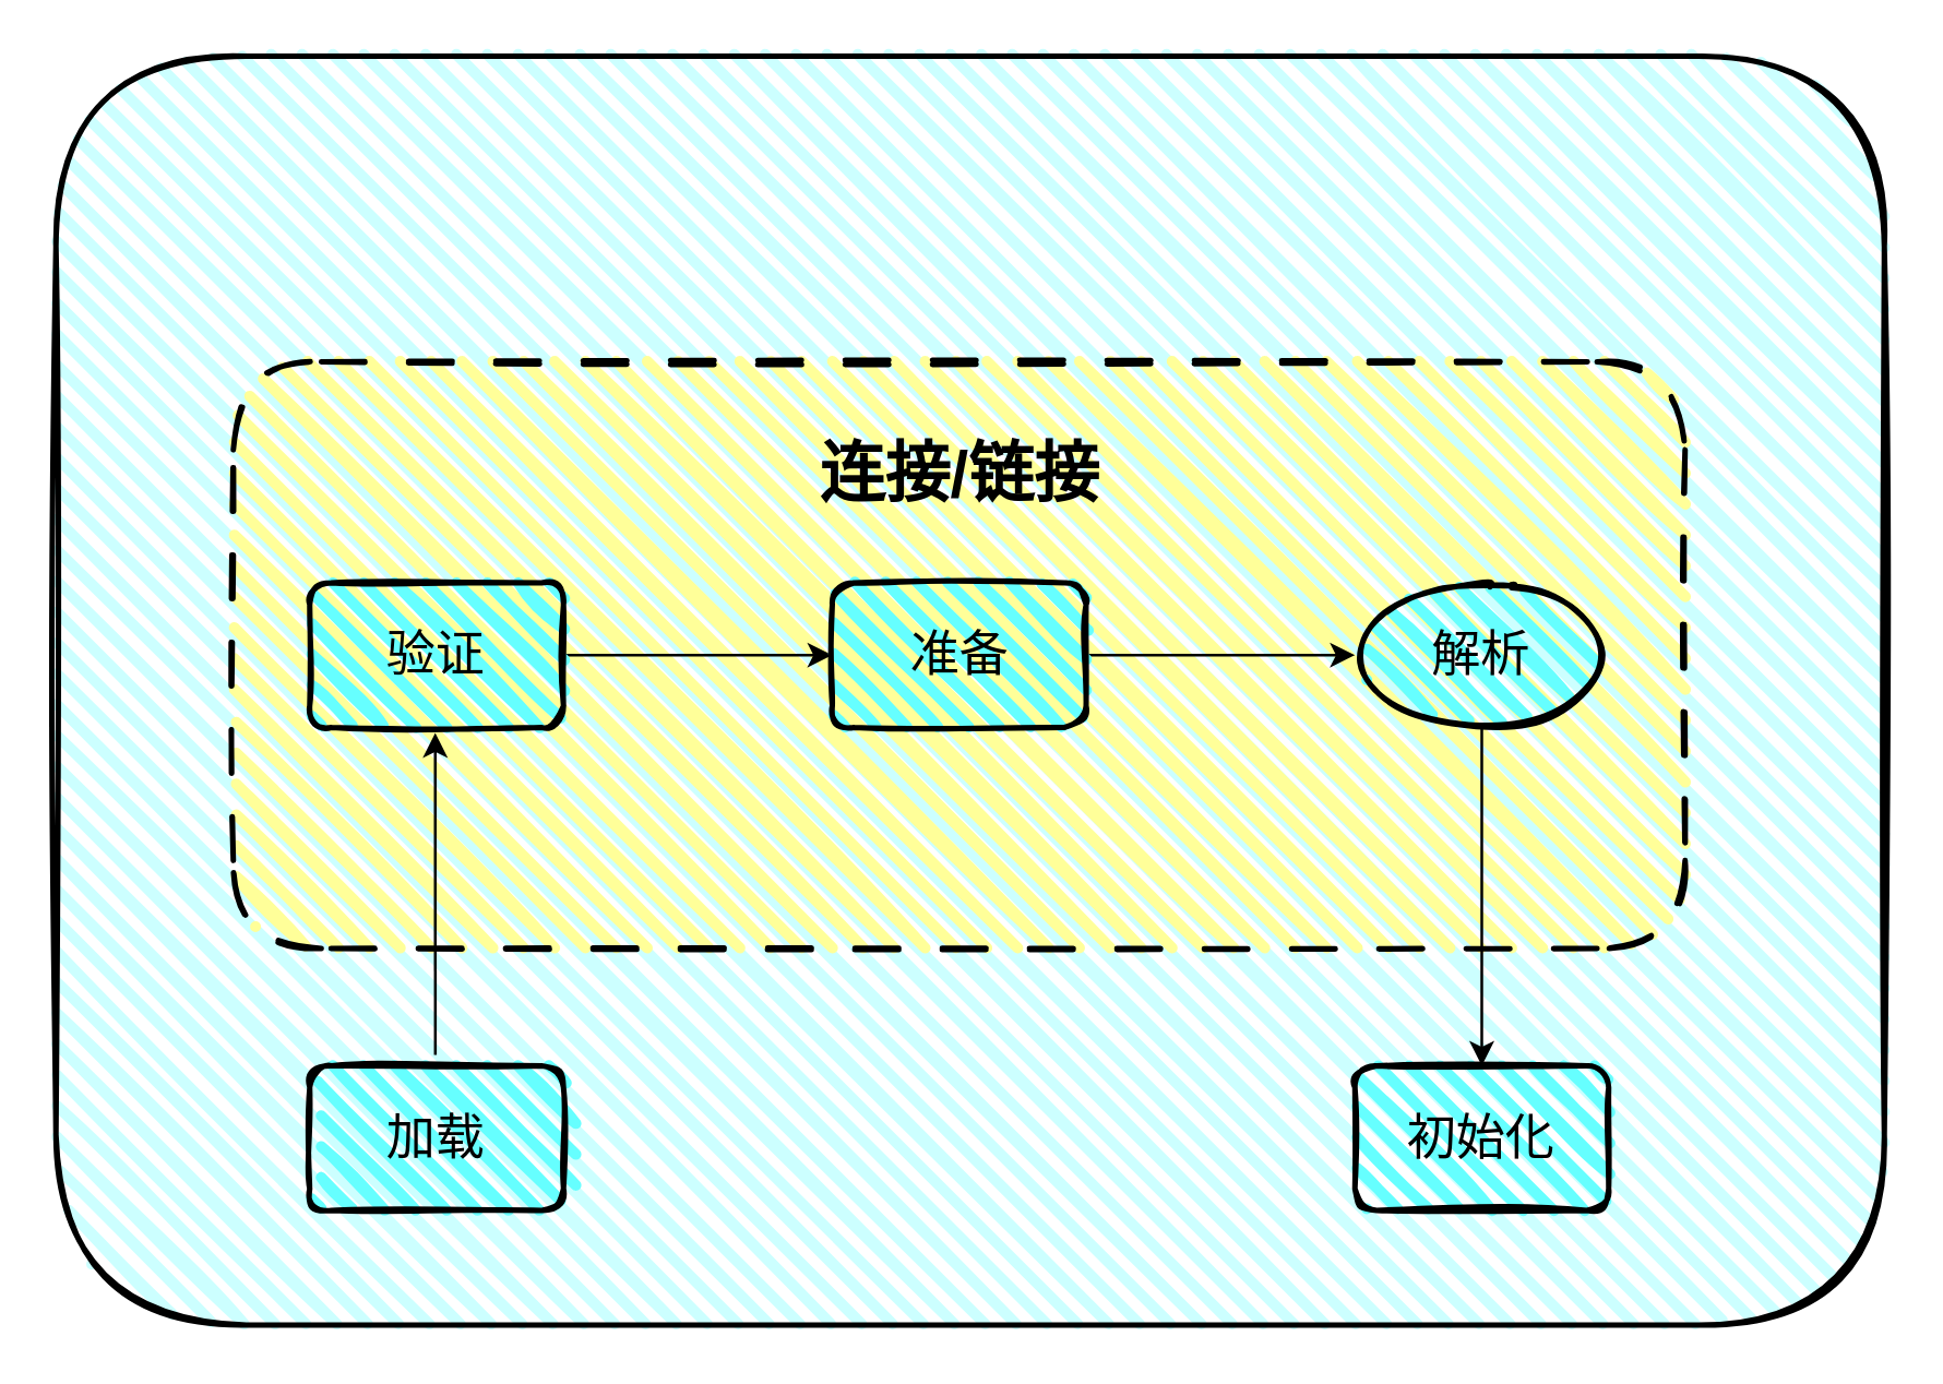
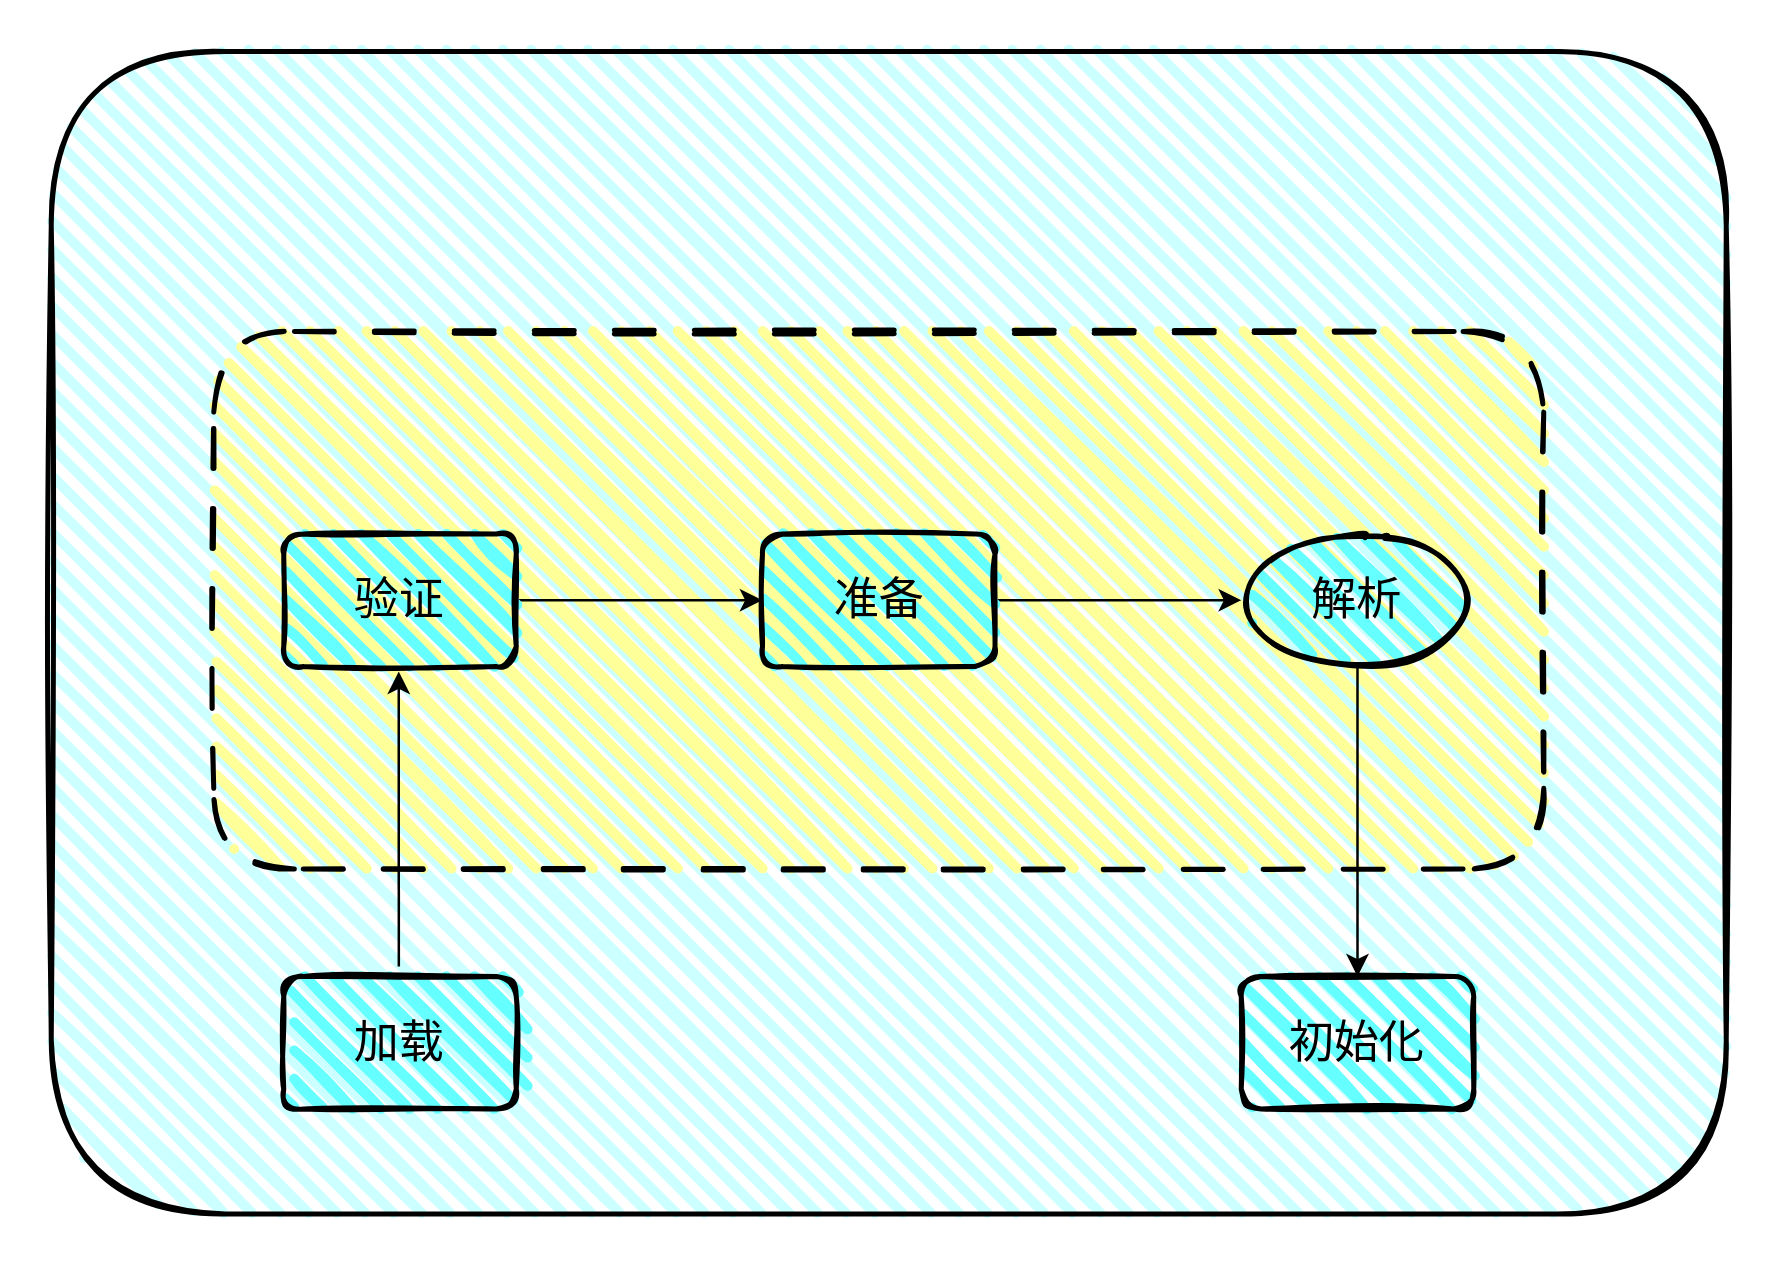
  <mxCell id="0" />
  <mxCell id="1" parent="0" />
  <mxCell id="2" value="" style="rounded=1;whiteSpace=wrap;html=1;strokeWidth=2;fillWeight=4;hachureGap=8;hachureAngle=45;fillColor=#CCFFFF;sketch=1;" vertex="1" parent="1"><mxGeometry x="20" y="20" width="670" height="465" as="geometry" /></mxCell>
  <mxCell id="3" value="" style="rounded=1;whiteSpace=wrap;html=1;strokeWidth=2;fillWeight=4;hachureGap=8;hachureAngle=45;fillColor=#FFFF99;sketch=1;dashed=1;dashPattern=8 8;" vertex="1" parent="1"><mxGeometry x="85" y="132" width="532" height="215" as="geometry" /></mxCell>
  <mxCell id="4" value="" style="edgeStyle=orthogonalEdgeStyle;rounded=0;orthogonalLoop=1;jettySize=auto;html=1;" edge="1" parent="1" source="5" target="7"><mxGeometry relative="1" as="geometry" /></mxCell>
  <mxCell id="5" value="&lt;font style=&quot;font-size: 18px;&quot; face=&quot;Comic Sans MS&quot;&gt;验证&lt;/font&gt;" style="rounded=1;whiteSpace=wrap;html=1;strokeWidth=2;fillWeight=4;hachureGap=8;hachureAngle=45;fillColor=#66FFFF;sketch=1;gradientColor=none;" vertex="1" parent="1"><mxGeometry x="113" y="213" width="93" height="53" as="geometry" /></mxCell>
  <mxCell id="6" value="" style="edgeStyle=orthogonalEdgeStyle;rounded=0;orthogonalLoop=1;jettySize=auto;html=1;" edge="1" parent="1" source="7" target="8"><mxGeometry relative="1" as="geometry" /></mxCell>
  <mxCell id="7" value="&lt;font style=&quot;font-size: 18px;&quot; face=&quot;Comic Sans MS&quot;&gt;准备&lt;/font&gt;" style="rounded=1;whiteSpace=wrap;html=1;strokeWidth=2;fillWeight=4;hachureGap=8;hachureAngle=45;fillColor=#66FFFF;sketch=1;gradientColor=none;" vertex="1" parent="1"><mxGeometry x="304.5" y="213" width="93" height="53" as="geometry" /></mxCell>
  <mxCell id="8" value="&lt;font style=&quot;font-size: 18px;&quot; face=&quot;Comic Sans MS&quot;&gt;解析&lt;/font&gt;" style="ellipse;whiteSpace=wrap;html=1;strokeWidth=2;fillWeight=4;hachureGap=8;hachureAngle=45;fillColor=#66FFFF;sketch=1;gradientColor=none;" vertex="1" parent="1"><mxGeometry x="496" y="213" width="93" height="53" as="geometry" /></mxCell>
  <mxCell id="9" value="&lt;font style=&quot;font-size: 18px;&quot; face=&quot;Comic Sans MS&quot;&gt;加载&lt;/font&gt;" style="rounded=1;whiteSpace=wrap;html=1;strokeWidth=2;fillWeight=4;hachureGap=8;hachureAngle=45;fillColor=#66FFFF;sketch=1;gradientColor=none;" vertex="1" parent="1"><mxGeometry x="113" y="390" width="93" height="53" as="geometry" /></mxCell>
  <mxCell id="10" value="&lt;font style=&quot;font-size: 18px;&quot; face=&quot;Comic Sans MS&quot;&gt;初始化&lt;/font&gt;" style="rounded=1;whiteSpace=wrap;html=1;strokeWidth=2;fillWeight=4;hachureGap=8;hachureAngle=45;fillColor=#66FFFF;sketch=1;gradientColor=none;" vertex="1" parent="1"><mxGeometry x="496" y="390" width="93" height="53" as="geometry" /></mxCell>
  <mxCell id="11" value="" style="endArrow=classic;html=1;rounded=0;exitX=0.5;exitY=0;exitDx=0;exitDy=0;entryX=0.14;entryY=0.651;entryDx=0;entryDy=0;entryPerimeter=0;" edge="1" parent="1"><mxGeometry width="50" height="50" relative="1" as="geometry"><mxPoint x="159.02" y="386.04" as="sourcePoint" /><mxPoint x="159" y="268.005" as="targetPoint" /></mxGeometry></mxCell>
  <mxCell id="12" value="" style="endArrow=classic;html=1;rounded=0;exitX=0.5;exitY=1;exitDx=0;exitDy=0;entryX=0.5;entryY=0;entryDx=0;entryDy=0;" edge="1" parent="1" source="8" target="10"><mxGeometry width="50" height="50" relative="1" as="geometry"><mxPoint x="362" y="355" as="sourcePoint" /><mxPoint x="412" y="305" as="targetPoint" /></mxGeometry></mxCell>
- <mxCell id="13" value="连接/链接" style="text;strokeColor=none;fillColor=none;html=1;fontSize=24;fontStyle=1;verticalAlign=middle;align=center;" vertex="1" parent="1"><mxGeometry x="301" y="154" width="100" height="40" as="geometry" /></mxCell>
